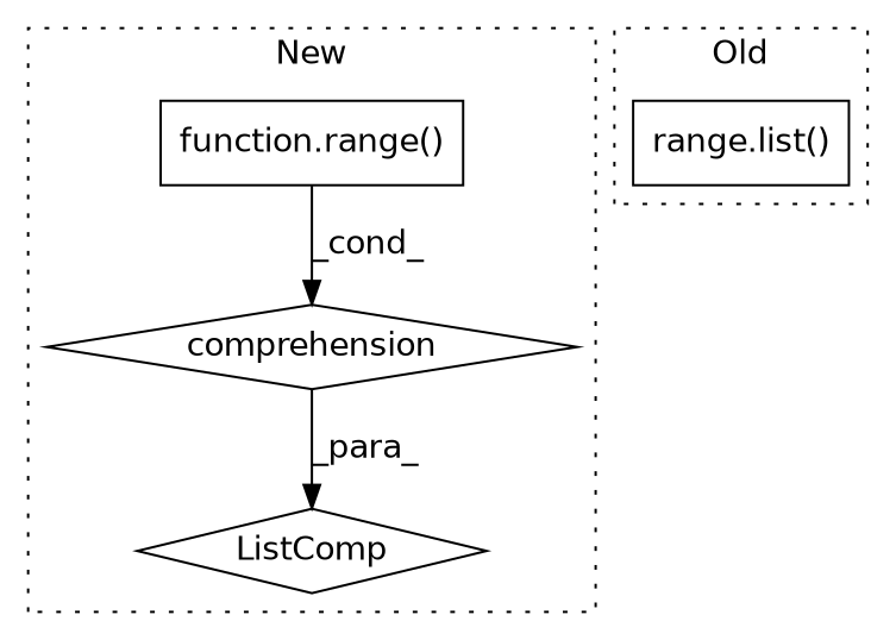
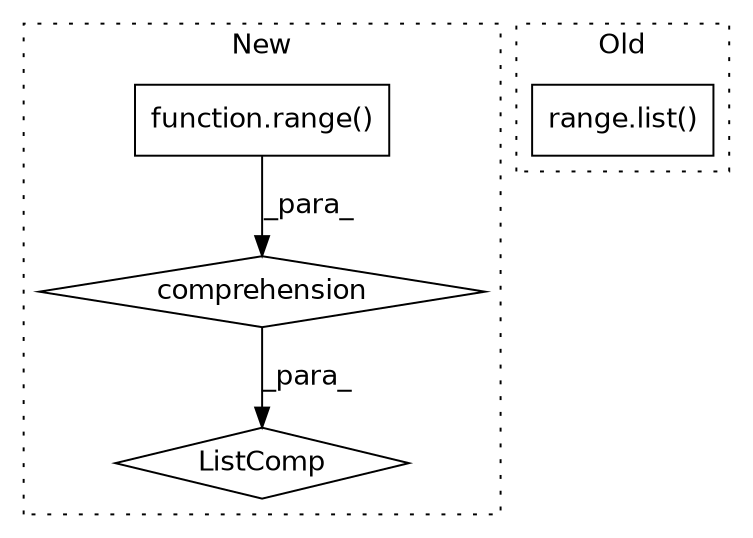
  digraph {
    fontname="DejaVu Sans"
    node [a=75 fontname="DejaVu Sans" shape=box]
    edge [arrowhead=normal fontname="DejaVu Sans"]
    n1 [l="6,1" label="function.range()" s="1668,1682"]
    n2 [a=106 l=58 label=ListComp s=1626 shape=diamond]
    n3 [a=45 l=3 label=comprehension s=1659 shape=diamond]
    n4 [l="5,1" label="range.list()" s="1880,1900"]
    subgraph cluster_1 {
      label=New
      style=dotted
      n1
      n2
      n3
    }
    subgraph cluster_2 {
      label=Old
      style=dotted
      n4
    }
-   n1 -> n3 [label=_cond_]
+   n1 -> n3 [label=_para_]
    n3 -> n2 [label=_para_]
  }
